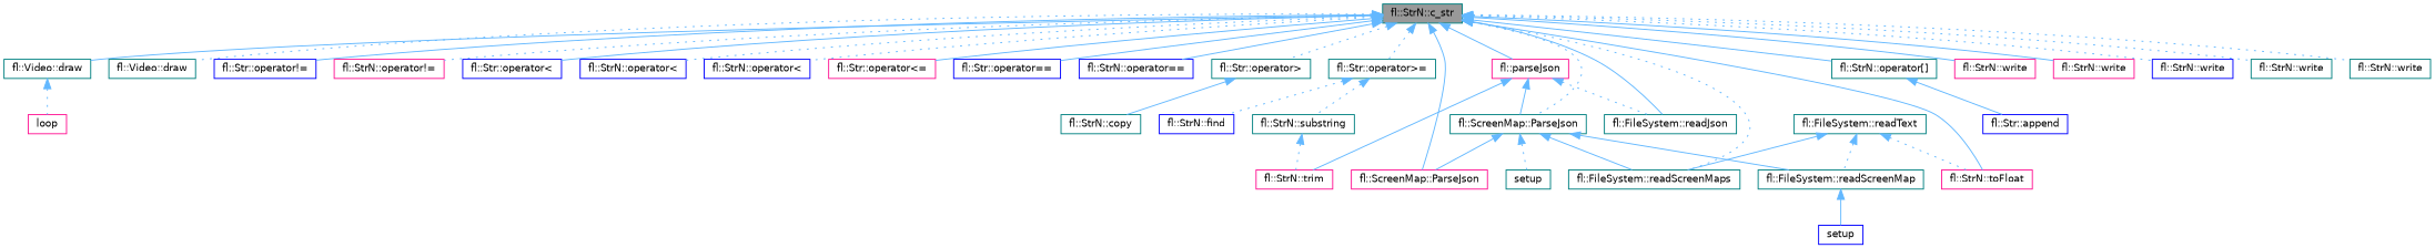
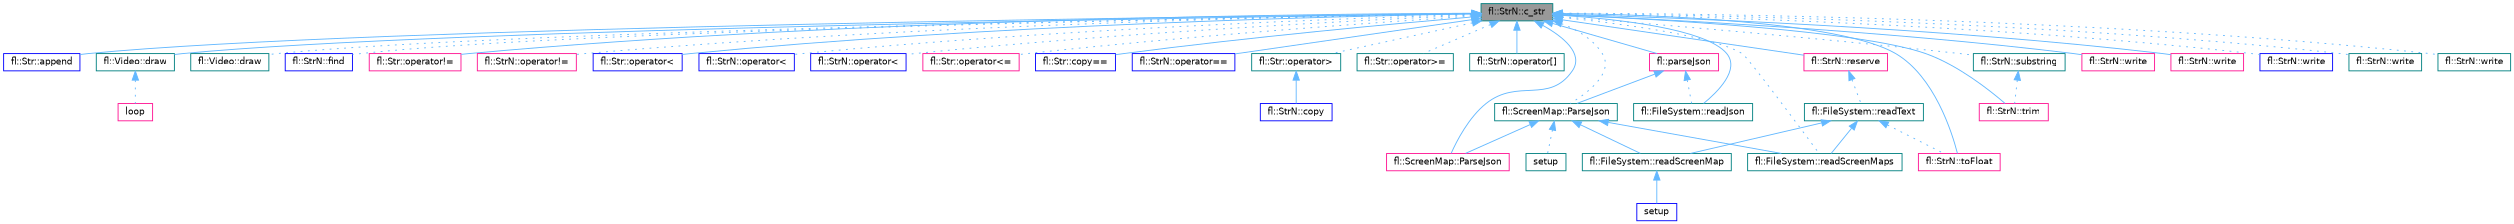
  digraph {
    rankdir=TB
    node [color=teal fillcolor=white fontname=Helvetica fontsize=10 shape=box style=filled]
    edge [color=steelblue1 dir=back fontname=Helvetica fontsize=10 labelfontname=Helvetica labelfontsize=10 style=solid]
    n1 [fillcolor=grey60 fontcolor=black height=0.2 label="fl::StrN::c_str" width=0.4]
    n2 [color=blue height=0.2 label="fl::Str::append" width=0.4]
    n3 [height=0.2 label="fl::Video::draw" width=0.4]
    n4 [height=0.2 label="fl::Video::draw" width=0.4]
    n5 [color=blue height=0.2 label="fl::StrN::find" width=0.4]
-   n6 [color=blue height=0.2 label="fl::Str::operator!=" width=0.4]
+   n6 [color=deeppink height=0.2 label="fl::Str::operator!=" width=0.4]
    n7 [color=deeppink height=0.2 label="fl::StrN::operator!=" width=0.4]
    n8 [color=blue height=0.2 label="fl::Str::operator\<" width=0.4]
    n9 [color=blue height=0.2 label="fl::StrN::operator\<" width=0.4]
    n10 [color=blue height=0.2 label="fl::StrN::operator\<" width=0.4]
    n11 [color=deeppink height=0.2 label="fl::Str::operator\<=" width=0.4]
-   n12 [color=blue height=0.2 label="fl::Str::operator==" width=0.4]
+   n12 [color=blue height=0.2 label="fl::Str::copy==" width=0.4]
    n13 [color=blue height=0.2 label="fl::StrN::operator==" width=0.4]
    n14 [height=0.2 label="fl::Str::operator\>" width=0.4]
    n15 [height=0.2 label="fl::Str::operator\>=" width=0.4]
    n16 [height=0.2 label="fl::StrN::operator[]" width=0.4]
    n17 [color=deeppink height=0.2 label="fl::ScreenMap::ParseJson" width=0.4]
    n18 [height=0.2 label="fl::ScreenMap::ParseJson" width=0.4]
    n19 [height=0.2 label="fl::FileSystem::readScreenMaps" width=0.4]
    n20 [color=deeppink height=0.2 label="fl::parseJson" width=0.4]
    n21 [height=0.2 label="fl::FileSystem::readJson" width=0.4]
+   n22 [color=deeppink height=0.2 label="fl::StrN::reserve" width=0.4]
    n23 [height=0.2 label="fl::StrN::substring" width=0.4]
    n24 [color=deeppink height=0.2 label="fl::StrN::trim" width=0.4]
    n25 [color=deeppink height=0.2 label="fl::StrN::toFloat" width=0.4]
    n26 [color=deeppink height=0.2 label="fl::StrN::write" width=0.4]
    n27 [color=deeppink height=0.2 label="fl::StrN::write" width=0.4]
    n28 [color=blue height=0.2 label="fl::StrN::write" width=0.4]
    n29 [height=0.2 label="fl::StrN::write" width=0.4]
    n30 [height=0.2 label="fl::StrN::write" width=0.4]
-   n31 [height=0.2 label="fl::StrN::copy" width=0.4]
+   n31 [color=blue height=0.2 label="fl::StrN::copy" width=0.4]
    n32 [color=deeppink height=0.2 label=loop width=0.4]
    n33 [height=0.2 label="fl::FileSystem::readScreenMap" width=0.4]
    n34 [height=0.2 label=setup width=0.4]
    n35 [color=blue height=0.2 label=setup width=0.4]
    n36 [height=0.2 label="fl::FileSystem::readText" width=0.4]
-   n16 -> n2
+   n1 -> n2
    n1 -> n3
    n1 -> n4 [style=dotted]
-   n15 -> n5 [style=dotted]
+   n1 -> n5 [style=dotted]
    n1 -> n6
    n1 -> n7 [style=dotted]
    n1 -> n8
    n1 -> n9 [style=dotted]
    n1 -> n10 [style=dotted]
-   n1 -> n11
+   n1 -> n11 [style=dotted]
    n1 -> n12
    n1 -> n13
    n1 -> n14 [style=dotted]
    n1 -> n15 [style=dotted]
    n1 -> n16
    n1 -> n17
    n1 -> n18 [style=dotted]
    n1 -> n19 [style=dotted]
    n1 -> n20
    n1 -> n21
-   n15 -> n23 [style=dotted]
-   n20 -> n24
+   n1 -> n22
+   n1 -> n23 [style=dotted]
+   n1 -> n24
    n1 -> n25
    n1 -> n26
    n1 -> n27
    n1 -> n28 [style=dotted]
    n1 -> n29 [style=dotted]
    n1 -> n30 [style=dotted]
    n3 -> n32 [style=dotted]
    n14 -> n31
    n18 -> n17
    n18 -> n19
    n18 -> n33
    n18 -> n34 [style=dotted]
    n20 -> n18
    n20 -> n21 [style=dotted]
+   n22 -> n36 [style=dotted]
    n23 -> n24 [style=dotted]
    n33 -> n35
    n36 -> n19
    n36 -> n25 [style=dotted]
-   n36 -> n33 [style=dotted]
+   n36 -> n33
  }
